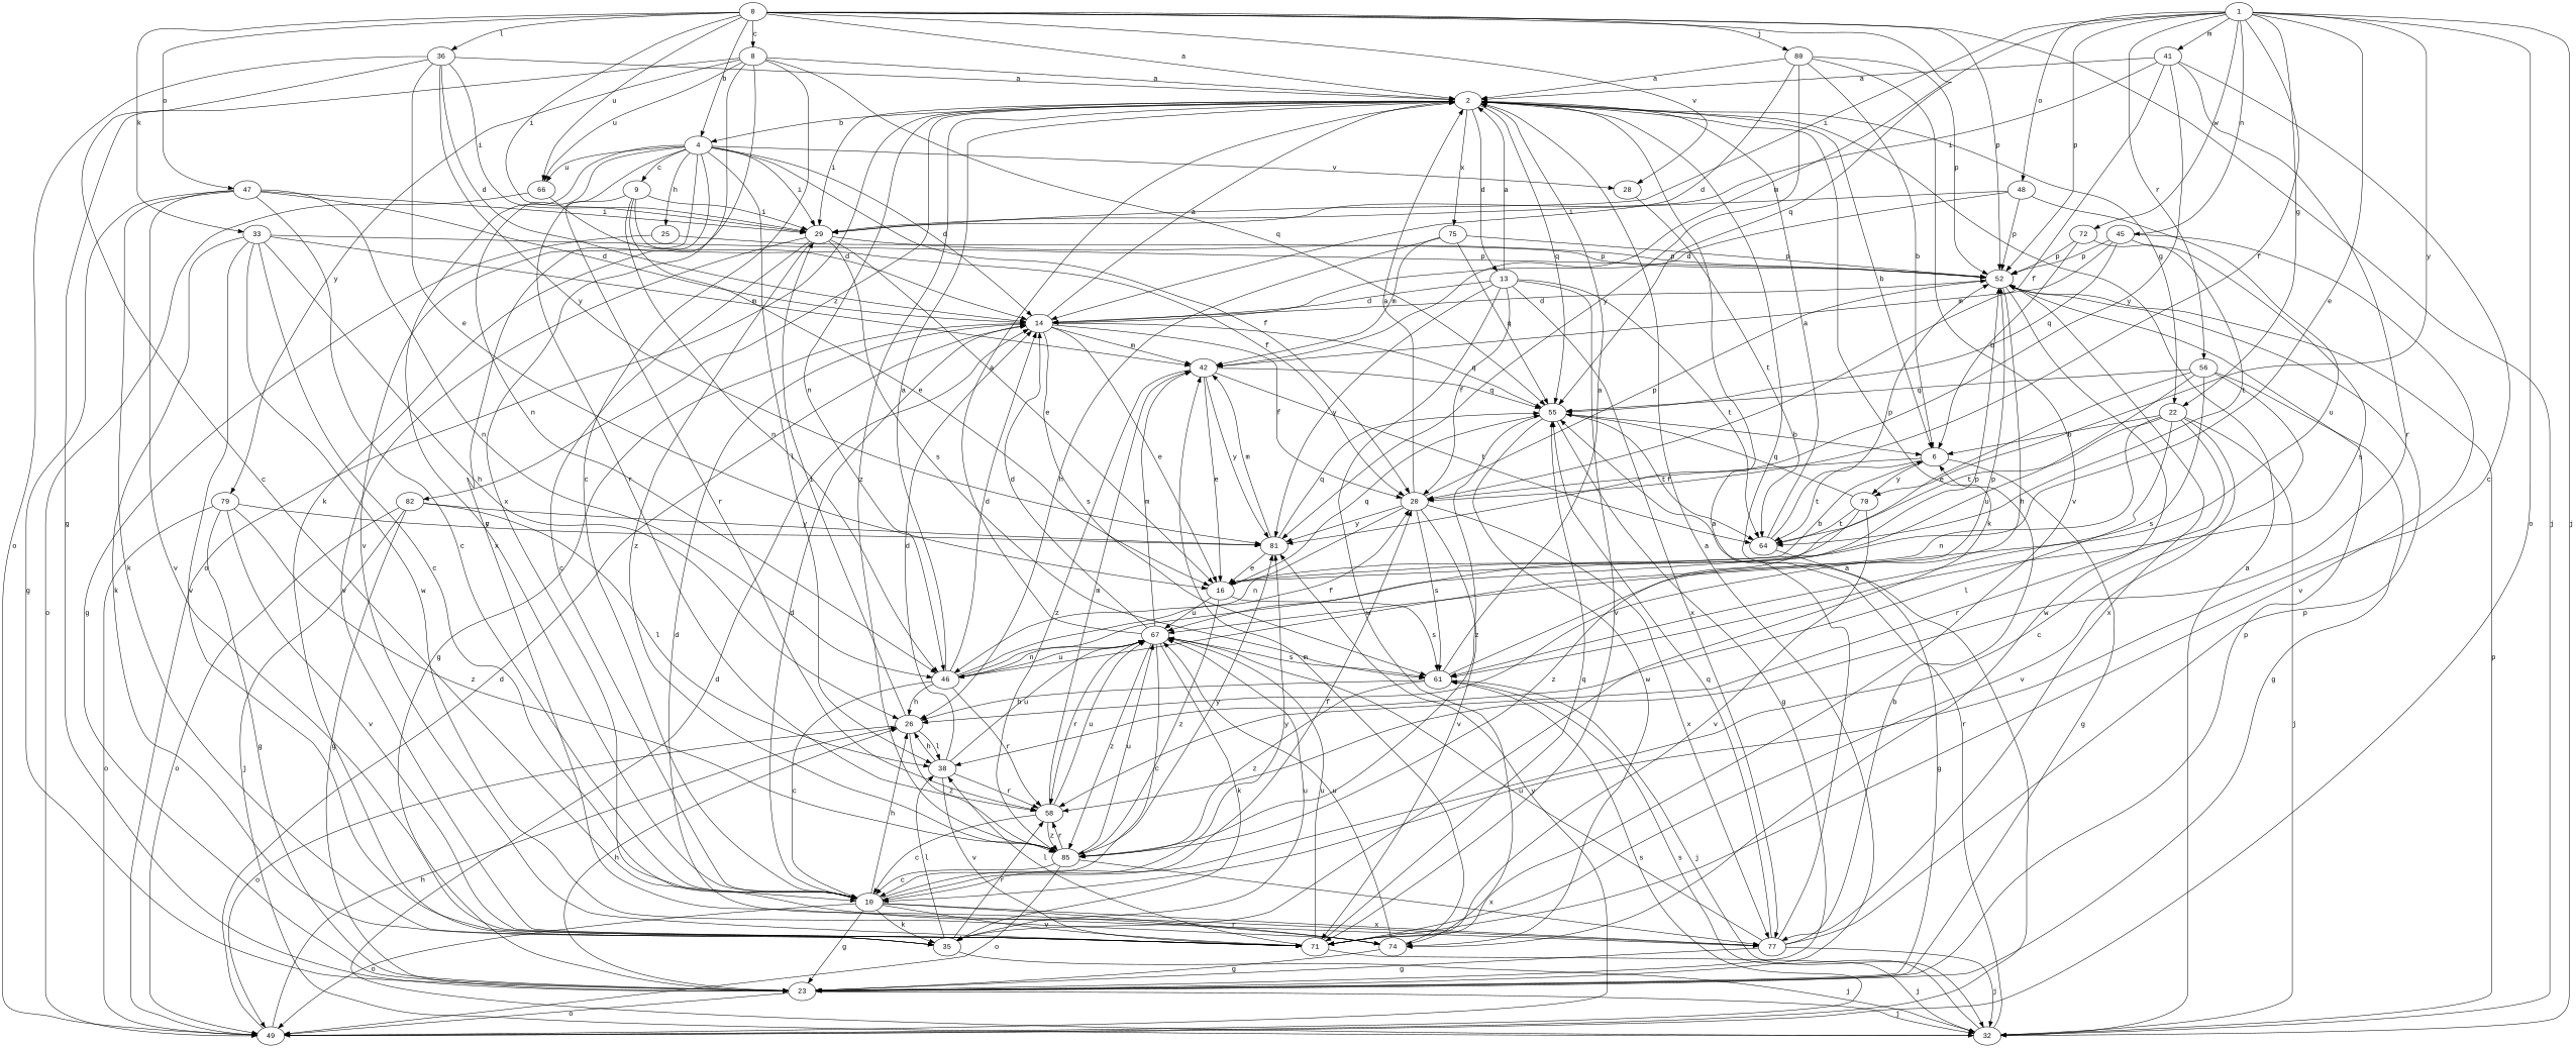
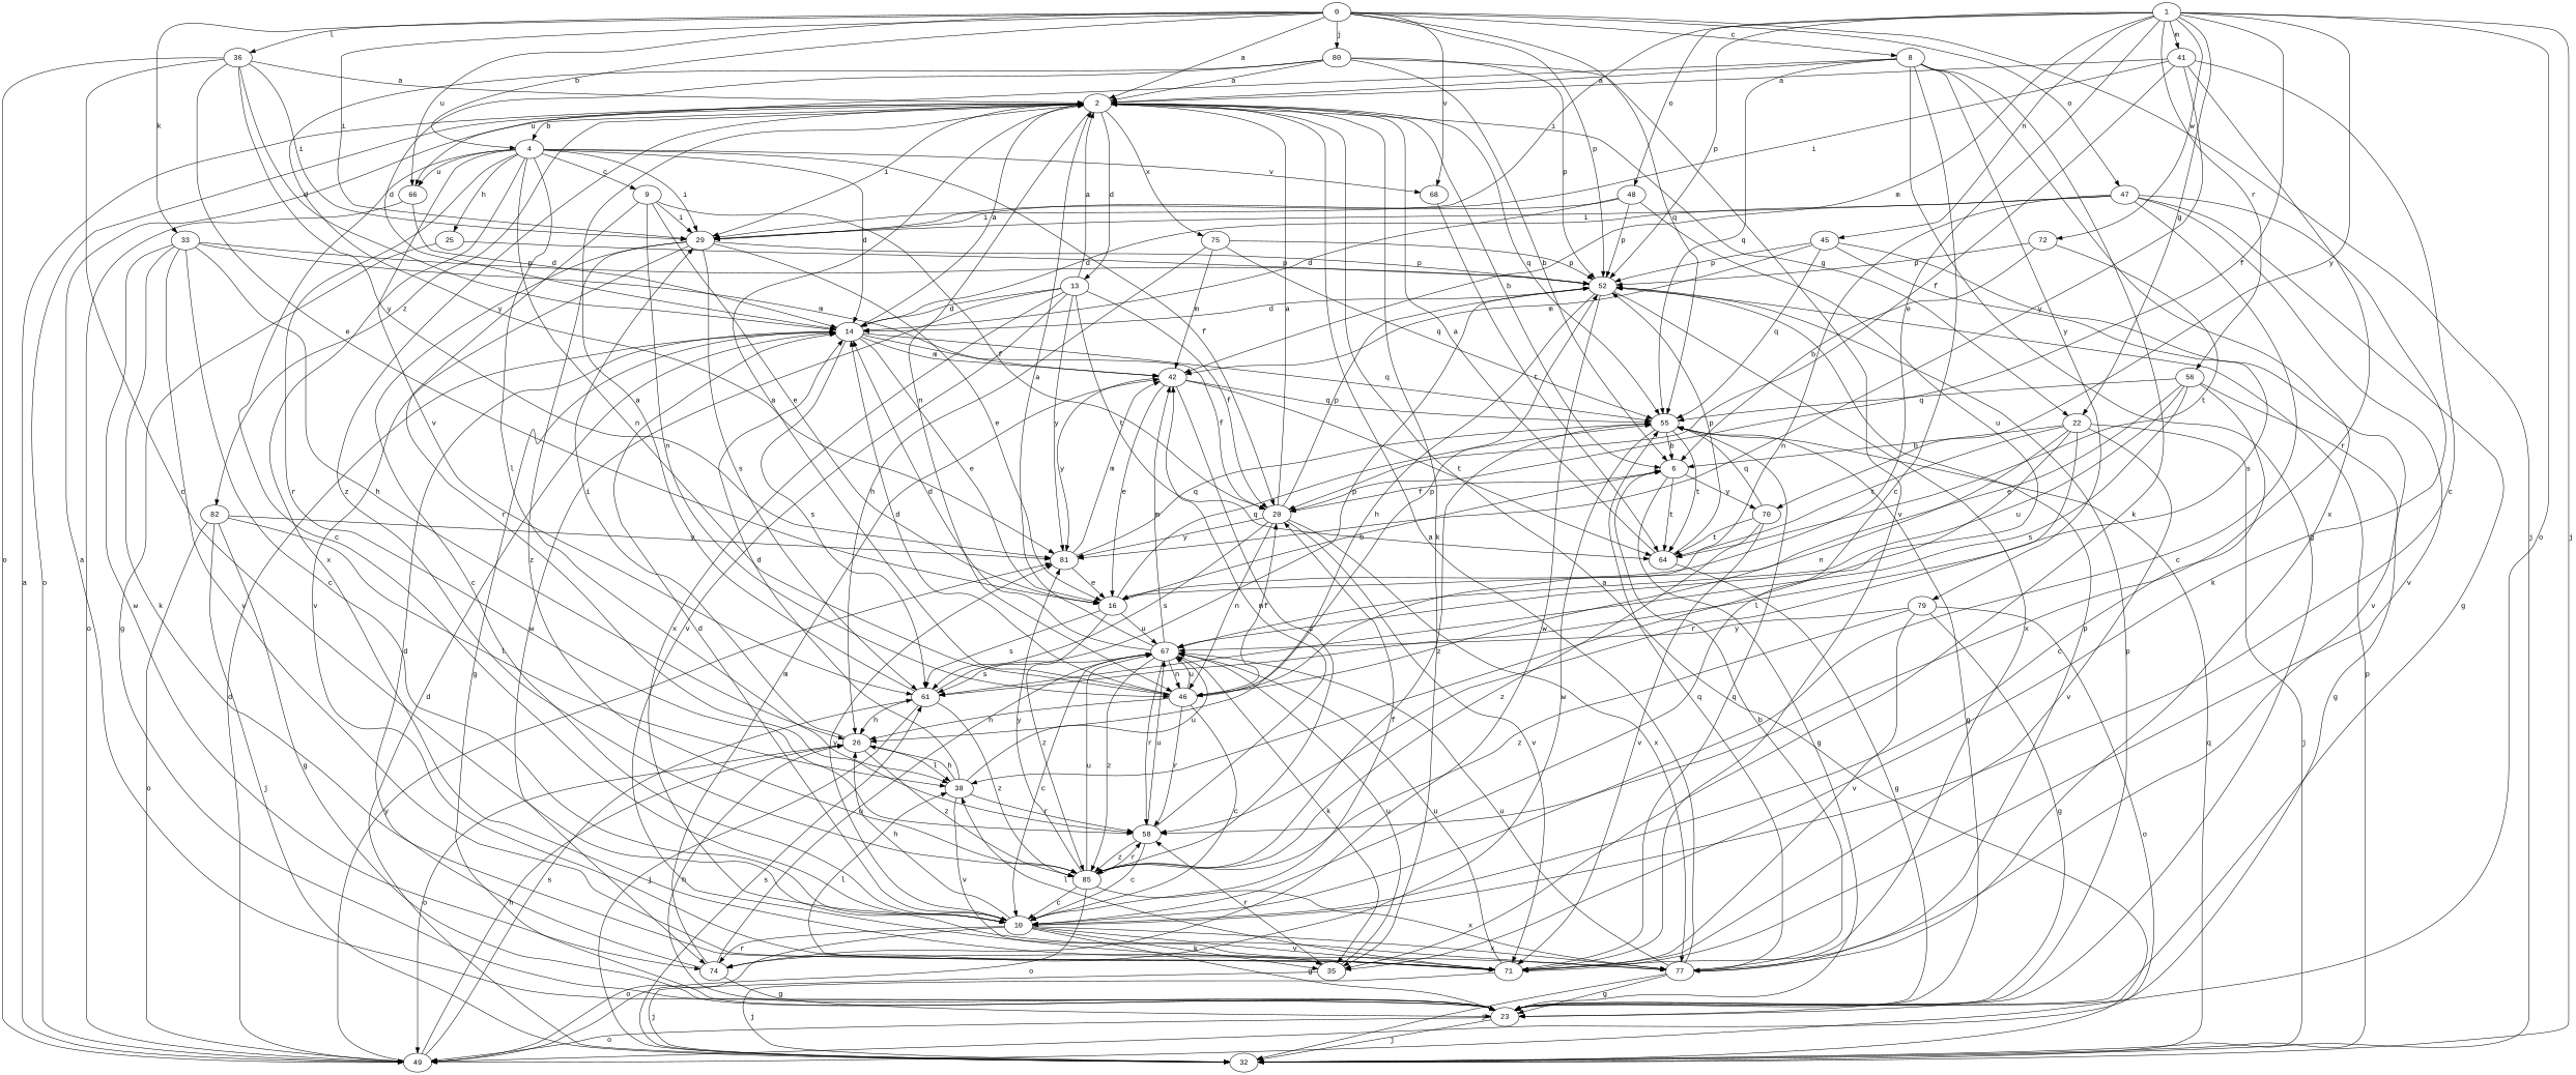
  strict digraph {
    fontname="Liberation Mono"
    node [fontname="Liberation Mono"]
    edge [fontname="Liberation Mono"]
    0
    2
    4
    8
    29
    n6 [label=80]
    32
    33
    36
    47
    52
    55
    66
-   68 [label=28]
+   68
    22
    49
    6
    13
    35
    46
    75
    82
    85
    20
    9
    10
    14
    25
    38
    58
    71
    77
    23
    79
    16
    61
    81
    42
    26
    74
    64
    1
    41
    45
    48
    56
    72
    n48 [label=70]
    67
    0 -> 2 [label=a]
    0 -> 4 [label=b]
    0 -> 8 [label=c]
    0 -> 29 [label=i]
    0 -> n6 [label=j]
    0 -> 32 [label=j]
    0 -> 33 [label=k]
    0 -> 36 [label=l]
    0 -> 47 [label=o]
    0 -> 52 [label=p]
    0 -> 55 [label=q]
    0 -> 66 [label=u]
    0 -> 68 [label=v]
    2 -> 4 [label=b]
    2 -> 29 [label=i]
    2 -> 55 [label=q]
    2 -> 22 [label=g]
    2 -> 49 [label=o]
    2 -> 6 [label=b]
    2 -> 13 [label=d]
    2 -> 35 [label=k]
    2 -> 46 [label=n]
    2 -> 75 [label=x]
    2 -> 82 [label=z]
    2 -> 85 [label=z]
    4 -> 29 [label=i]
    4 -> 66 [label=u]
    4 -> 68 [label=v]
    4 -> 46 [label=n]
    4 -> 20 [label=f]
    4 -> 9 [label=c]
    4 -> 10 [label=c]
    4 -> 14 [label=d]
    4 -> 25 [label=h]
    4 -> 38 [label=l]
    4 -> 58 [label=r]
-   4 -> 71 [label=v]
+   4 -> 61 [label=v]
    4 -> 77 [label=x]
    8 -> 2 [label=a]
    8 -> 55 [label=q]
    8 -> 66 [label=u]
    8 -> 35 [label=k]
    8 -> 10 [label=c]
    8 -> 77 [label=x]
    8 -> 23 [label=g]
    8 -> 79 [label=y]
    29 -> 52 [label=p]
    29 -> 85 [label=z]
    29 -> 10 [label=c]
    29 -> 71 [label=v]
    29 -> 16 [label=e]
    29 -> 61 [label=s]
    n6 -> 2 [label=a]
    n6 -> 52 [label=p]
    n6 -> 6 [label=b]
    n6 -> 14 [label=d]
    n6 -> 71 [label=v]
    n6 -> 81 [label=y]
    32 -> 2 [label=a]
    32 -> 52 [label=p]
-   32 -> 55 [label=r]
+   32 -> 55 [label=q]
    32 -> 14 [label=d]
    32 -> 61 [label=s]
    33 -> 52 [label=p]
    33 -> 35 [label=k]
    33 -> 10 [label=c]
    33 -> 71 [label=v]
    33 -> 42 [label=m]
    33 -> 26 [label=h]
    33 -> 74 [label=w]
    36 -> 2 [label=a]
    36 -> 29 [label=i]
    36 -> 49 [label=o]
    36 -> 10 [label=c]
    36 -> 14 [label=d]
    36 -> 16 [label=e]
    36 -> 81 [label=y]
    47 -> 29 [label=i]
    47 -> 35 [label=k]
    47 -> 46 [label=n]
    47 -> 10 [label=c]
    47 -> 14 [label=d]
    47 -> 71 [label=v]
    47 -> 23 [label=g]
    52 -> 14 [label=d]
    52 -> 77 [label=x]
    52 -> 26 [label=h]
    52 -> 74 [label=w]
    55 -> 6 [label=b]
    55 -> 85 [label=z]
    55 -> 23 [label=g]
    55 -> 74 [label=w]
    55 -> 64 [label=t]
    66 -> 49 [label=o]
    66 -> 14 [label=d]
    68 -> 64 [label=t]
    22 -> 32 [label=j]
    22 -> 6 [label=b]
    22 -> 46 [label=n]
    22 -> 38 [label=l]
    22 -> 58 [label=r]
    22 -> 71 [label=v]
    22 -> 64 [label=t]
    49 -> 2 [label=a]
    49 -> 14 [label=d]
    49 -> 61 [label=s]
    49 -> 81 [label=y]
    49 -> 26 [label=h]
    6 -> 20 [label=f]
    6 -> 23 [label=g]
    6 -> 64 [label=t]
    6 -> n48 [label=y]
    13 -> 2 [label=a]
    13 -> 20 [label=f]
    13 -> 14 [label=d]
    13 -> 71 [label=v]
    13 -> 77 [label=x]
    13 -> 81 [label=y]
    13 -> 74 [label=w]
    13 -> 64 [label=t]
    35 -> 32 [label=j]
    35 -> 38 [label=l]
    35 -> 58 [label=r]
    35 -> 67 [label=u]
    46 -> 2 [label=a]
    46 -> 52 [label=p]
    46 -> 20 [label=f]
    46 -> 10 [label=c]
    46 -> 14 [label=d]
    46 -> 58 [label=r]
    46 -> 26 [label=h]
    46 -> 67 [label=u]
    75 -> 52 [label=p]
    75 -> 55 [label=q]
    75 -> 42 [label=m]
    75 -> 26 [label=h]
    82 -> 32 [label=j]
    82 -> 49 [label=o]
    82 -> 38 [label=l]
    82 -> 23 [label=g]
    82 -> 81 [label=y]
    85 -> 49 [label=o]
    85 -> 10 [label=c]
    85 -> 58 [label=r]
    85 -> 77 [label=x]
    85 -> 81 [label=y]
    85 -> 67 [label=u]
    20 -> 2 [label=a]
    20 -> 52 [label=p]
    20 -> 46 [label=n]
    20 -> 71 [label=v]
    20 -> 77 [label=x]
    20 -> 61 [label=s]
    20 -> 81 [label=y]
    9 -> 29 [label=i]
    9 -> 46 [label=n]
    9 -> 20 [label=f]
    9 -> 58 [label=r]
    9 -> 16 [label=e]
    10 -> 49 [label=o]
    10 -> 35 [label=k]
    10 -> 20 [label=f]
    10 -> 14 [label=d]
    10 -> 71 [label=v]
    10 -> 77 [label=x]
    10 -> 23 [label=g]
    10 -> 81 [label=y]
    10 -> 26 [label=h]
    10 -> 74 [label=r]
    14 -> 2 [label=a]
    14 -> 55 [label=q]
    14 -> 20 [label=f]
    14 -> 23 [label=g]
    14 -> 16 [label=e]
    14 -> 61 [label=s]
    14 -> 42 [label=m]
    25 -> 52 [label=p]
    25 -> 23 [label=g]
    38 -> 14 [label=d]
    38 -> 58 [label=r]
    38 -> 71 [label=v]
    38 -> 26 [label=h]
    38 -> 67 [label=u]
    58 -> 85 [label=z]
    58 -> 10 [label=c]
    58 -> 42 [label=m]
    58 -> 67 [label=u]
    71 -> 32 [label=j]
    71 -> 55 [label=q]
    71 -> 38 [label=l]
    71 -> 67 [label=u]
    77 -> 2 [label=a]
    77 -> 32 [label=j]
    77 -> 52 [label=p]
    77 -> 55 [label=q]
    77 -> 6 [label=b]
    77 -> 23 [label=g]
    77 -> 67 [label=u]
    23 -> 2 [label=a]
    23 -> 32 [label=j]
    23 -> 52 [label=p]
    23 -> 49 [label=o]
    23 -> 26 [label=h]
    79 -> 49 [label=o]
    79 -> 85 [label=z]
    79 -> 71 [label=v]
    79 -> 23 [label=g]
-   79 -> 81 [label=y]
+   79 -> 67 [label=y]
    16 -> 55 [label=q]
    16 -> 6 [label=b]
    16 -> 85 [label=z]
    16 -> 61 [label=s]
    16 -> 67 [label=u]
    61 -> 2 [label=a]
    61 -> 32 [label=j]
    61 -> 52 [label=p]
    61 -> 85 [label=z]
    61 -> 26 [label=h]
    81 -> 55 [label=q]
    81 -> 16 [label=e]
    81 -> 42 [label=m]
    42 -> 55 [label=q]
    42 -> 85 [label=z]
    42 -> 16 [label=e]
    42 -> 81 [label=y]
    42 -> 64 [label=t]
    26 -> 29 [label=i]
    26 -> 49 [label=o]
    26 -> 85 [label=z]
    26 -> 38 [label=l]
    74 -> 14 [label=d]
    74 -> 23 [label=g]
    74 -> 42 [label=m]
    74 -> 67 [label=u]
    64 -> 2 [label=a]
    64 -> 52 [label=p]
    64 -> 23 [label=g]
    1 -> 29 [label=i]
    1 -> 32 [label=j]
    1 -> 52 [label=p]
    1 -> 22 [label=g]
    1 -> 49 [label=o]
    1 -> 20 [label=f]
    1 -> 16 [label=e]
    1 -> 42 [label=m]
    1 -> 41 [label=m]
    1 -> 45 [label=n]
    1 -> 48 [label=o]
    1 -> 56 [label=r]
    1 -> 72 [label=w]
    1 -> n48 [label=y]
    41 -> 2 [label=a]
    41 -> 29 [label=i]
    41 -> 20 [label=f]
    41 -> 10 [label=c]
    41 -> 58 [label=r]
    41 -> 81 [label=y]
    45 -> 52 [label=p]
    45 -> 55 [label=q]
    45 -> 71 [label=v]
    45 -> 61 [label=s]
    45 -> 42 [label=m]
    48 -> 29 [label=i]
    48 -> 52 [label=p]
    48 -> 14 [label=d]
    48 -> 67 [label=u]
    56 -> 55 [label=q]
    56 -> 10 [label=c]
    56 -> 23 [label=g]
    56 -> 16 [label=e]
    56 -> 61 [label=s]
    56 -> 67 [label=u]
    72 -> 52 [label=p]
    72 -> 6 [label=b]
    72 -> 64 [label=t]
    n48 -> 55 [label=q]
    n48 -> 85 [label=z]
    n48 -> 71 [label=v]
    n48 -> 64 [label=t]
    67 -> 2 [label=a]
    67 -> 35 [label=k]
    67 -> 46 [label=n]
    67 -> 85 [label=z]
    67 -> 10 [label=c]
    67 -> 14 [label=d]
    67 -> 58 [label=r]
    67 -> 61 [label=s]
    67 -> 42 [label=m]
  }
